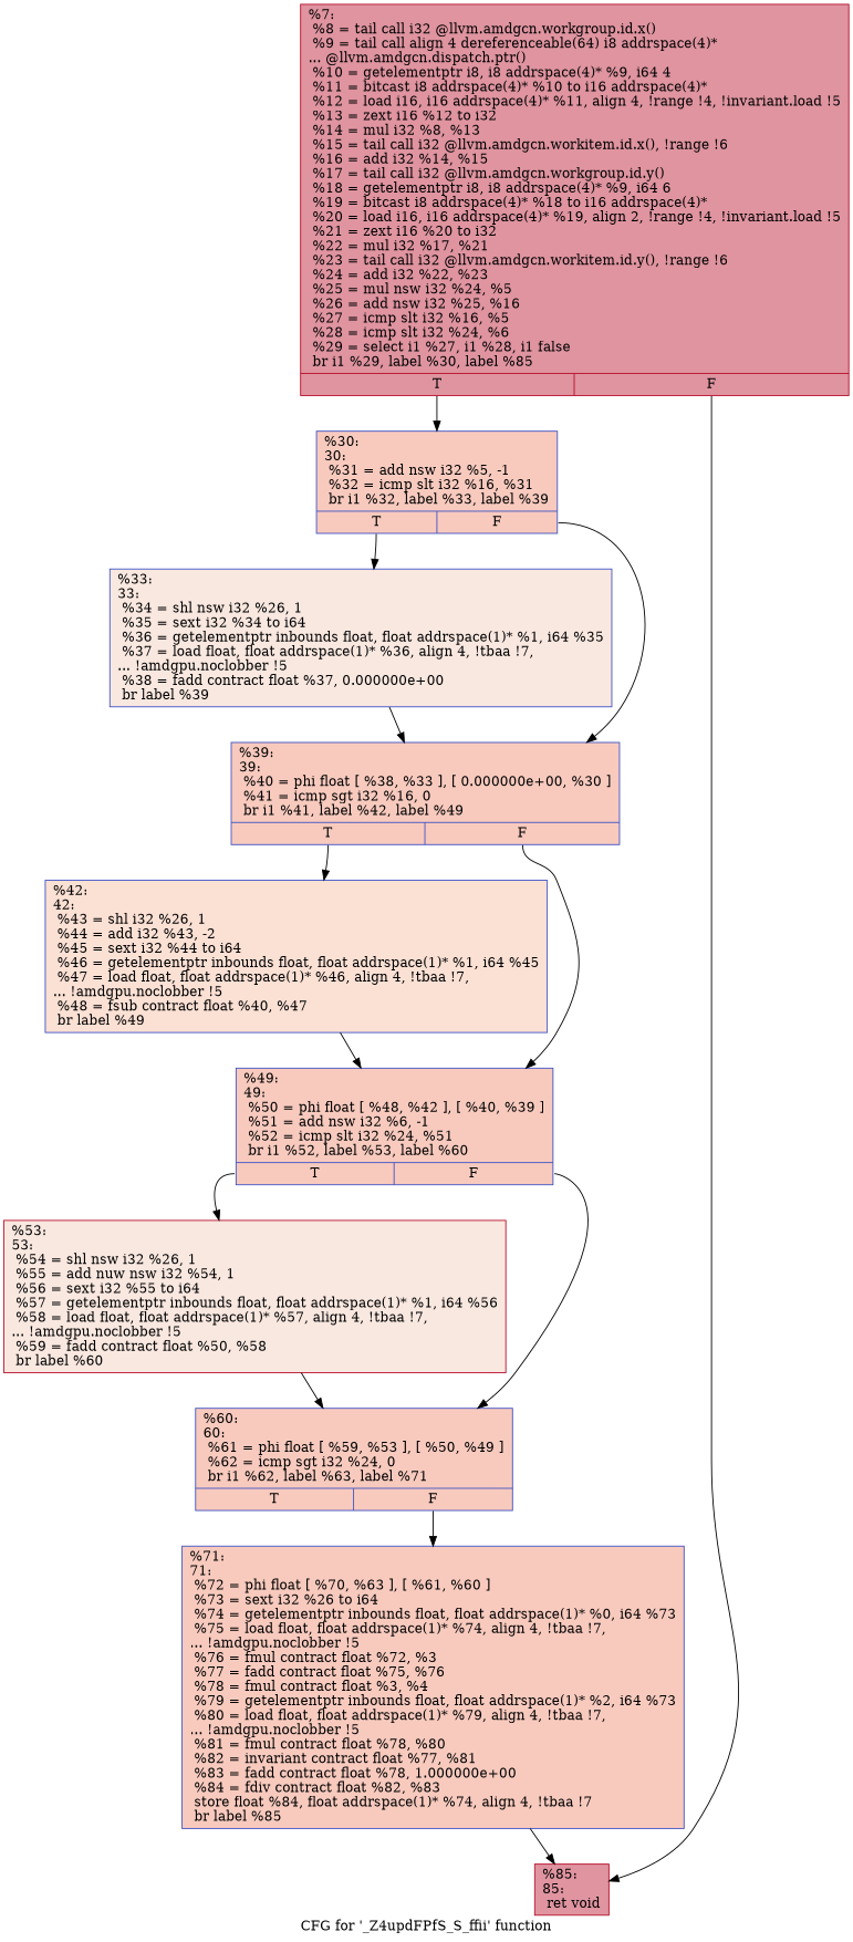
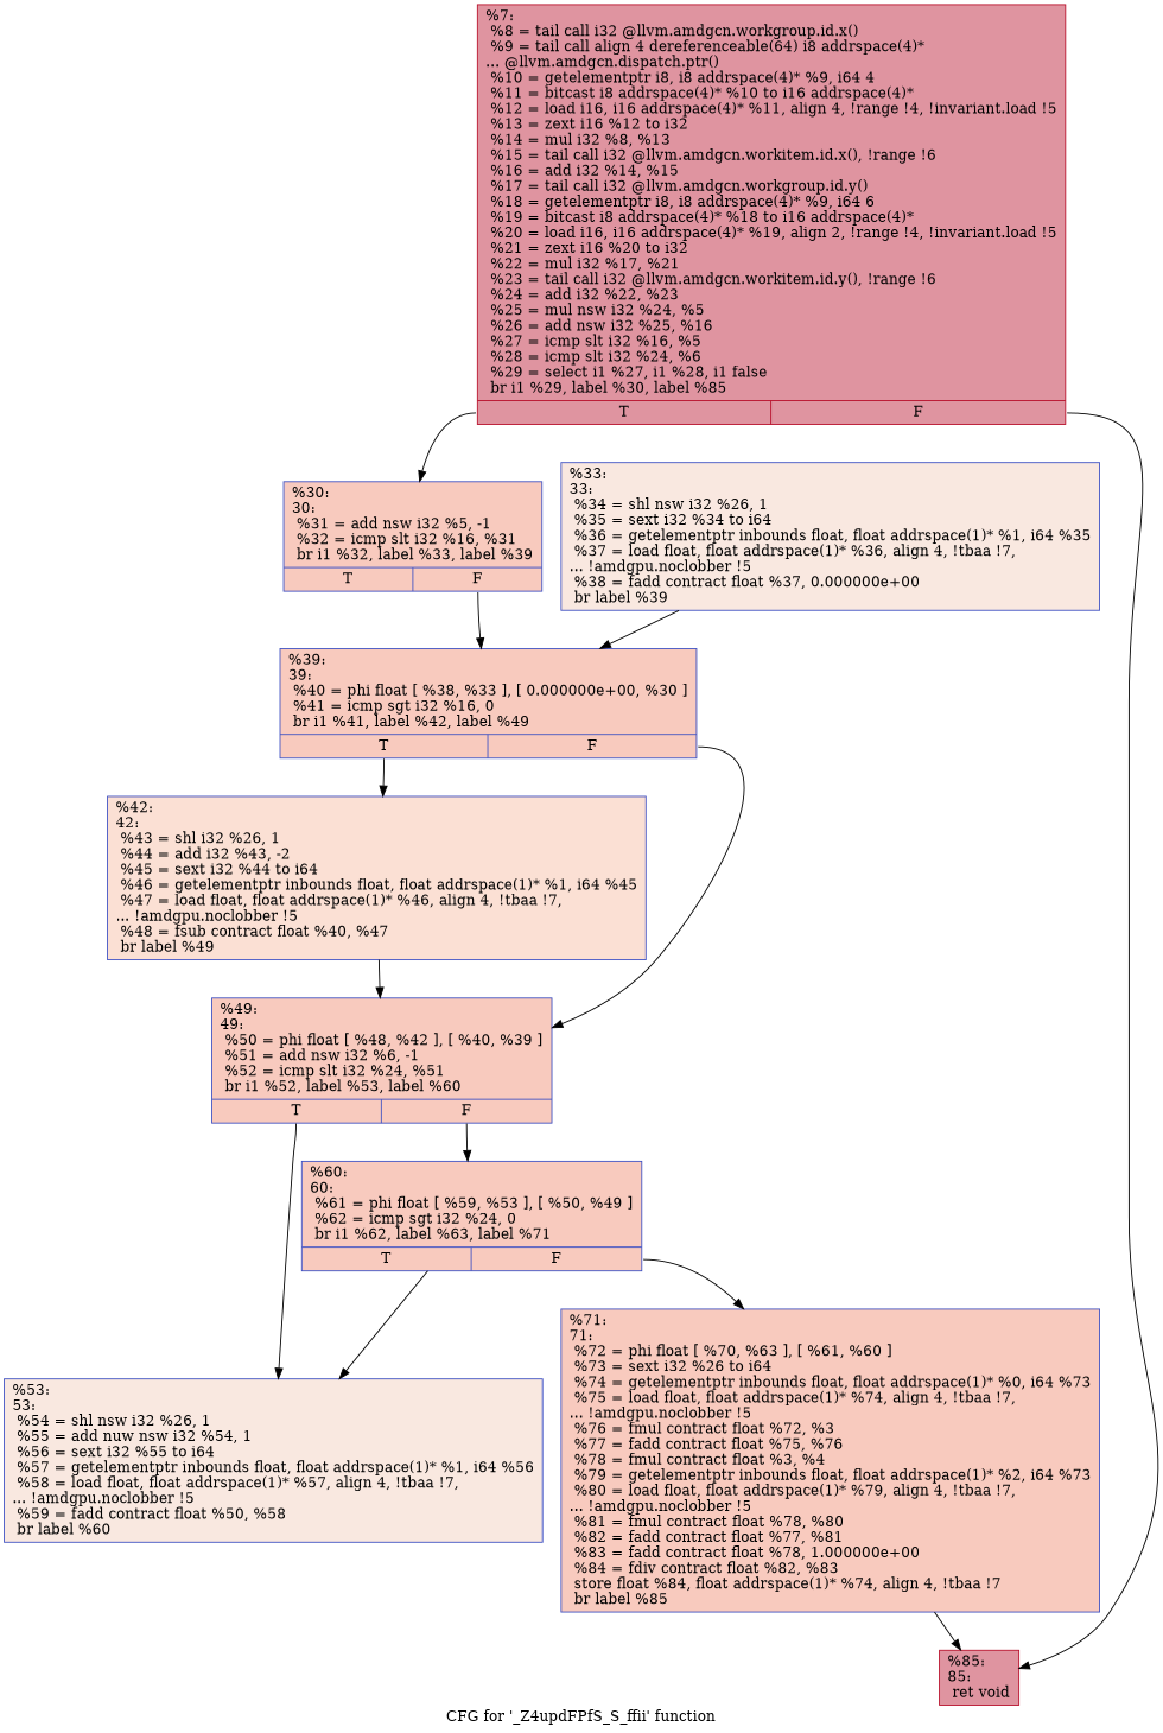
  digraph {
    label="CFG for '_Z4updFPfS_S_ffii' function"
    node [color="#3d50c3ff" fillcolor="#ef886b70" shape=record style=filled]
    edge [tailport=s1]
    n1 [color="#b70d28ff" fillcolor="#b70d2870" label="{%7:\l  %8 = tail call i32 @llvm.amdgcn.workgroup.id.x()\l  %9 = tail call align 4 dereferenceable(64) i8 addrspace(4)*\l... @llvm.amdgcn.dispatch.ptr()\l  %10 = getelementptr i8, i8 addrspace(4)* %9, i64 4\l  %11 = bitcast i8 addrspace(4)* %10 to i16 addrspace(4)*\l  %12 = load i16, i16 addrspace(4)* %11, align 4, !range !4, !invariant.load !5\l  %13 = zext i16 %12 to i32\l  %14 = mul i32 %8, %13\l  %15 = tail call i32 @llvm.amdgcn.workitem.id.x(), !range !6\l  %16 = add i32 %14, %15\l  %17 = tail call i32 @llvm.amdgcn.workgroup.id.y()\l  %18 = getelementptr i8, i8 addrspace(4)* %9, i64 6\l  %19 = bitcast i8 addrspace(4)* %18 to i16 addrspace(4)*\l  %20 = load i16, i16 addrspace(4)* %19, align 2, !range !4, !invariant.load !5\l  %21 = zext i16 %20 to i32\l  %22 = mul i32 %17, %21\l  %23 = tail call i32 @llvm.amdgcn.workitem.id.y(), !range !6\l  %24 = add i32 %22, %23\l  %25 = mul nsw i32 %24, %5\l  %26 = add nsw i32 %25, %16\l  %27 = icmp slt i32 %16, %5\l  %28 = icmp slt i32 %24, %6\l  %29 = select i1 %27, i1 %28, i1 false\l  br i1 %29, label %30, label %85\l|{<s0>T|<s1>F}}"]
    n2 [label="{%30:\l30:                                               \l  %31 = add nsw i32 %5, -1\l  %32 = icmp slt i32 %16, %31\l  br i1 %32, label %33, label %39\l|{<s0>T|<s1>F}}"]
    n3 [color="#b70d28ff" fillcolor="#b70d2870" label="{%85:\l85:                                               \l  ret void\l}"]
    n4 [fillcolor="#f1ccb870" label="{%33:\l33:                                               \l  %34 = shl nsw i32 %26, 1\l  %35 = sext i32 %34 to i64\l  %36 = getelementptr inbounds float, float addrspace(1)* %1, i64 %35\l  %37 = load float, float addrspace(1)* %36, align 4, !tbaa !7,\l... !amdgpu.noclobber !5\l  %38 = fadd contract float %37, 0.000000e+00\l  br label %39\l}"]
    n5 [label="{%39:\l39:                                               \l  %40 = phi float [ %38, %33 ], [ 0.000000e+00, %30 ]\l  %41 = icmp sgt i32 %16, 0\l  br i1 %41, label %42, label %49\l|{<s0>T|<s1>F}}"]
    n6 [fillcolor="#f7b99e70" label="{%42:\l42:                                               \l  %43 = shl i32 %26, 1\l  %44 = add i32 %43, -2\l  %45 = sext i32 %44 to i64\l  %46 = getelementptr inbounds float, float addrspace(1)* %1, i64 %45\l  %47 = load float, float addrspace(1)* %46, align 4, !tbaa !7,\l... !amdgpu.noclobber !5\l  %48 = fsub contract float %40, %47\l  br label %49\l}"]
    n7 [label="{%49:\l49:                                               \l  %50 = phi float [ %48, %42 ], [ %40, %39 ]\l  %51 = add nsw i32 %6, -1\l  %52 = icmp slt i32 %24, %51\l  br i1 %52, label %53, label %60\l|{<s0>T|<s1>F}}"]
-   n8 [color="#b70d28ff" fillcolor="#f1ccb870" label="{%53:\l53:                                               \l  %54 = shl nsw i32 %26, 1\l  %55 = add nuw nsw i32 %54, 1\l  %56 = sext i32 %55 to i64\l  %57 = getelementptr inbounds float, float addrspace(1)* %1, i64 %56\l  %58 = load float, float addrspace(1)* %57, align 4, !tbaa !7,\l... !amdgpu.noclobber !5\l  %59 = fadd contract float %50, %58\l  br label %60\l}"]
+   n8 [fillcolor="#f1ccb870" label="{%53:\l53:                                               \l  %54 = shl nsw i32 %26, 1\l  %55 = add nuw nsw i32 %54, 1\l  %56 = sext i32 %55 to i64\l  %57 = getelementptr inbounds float, float addrspace(1)* %1, i64 %56\l  %58 = load float, float addrspace(1)* %57, align 4, !tbaa !7,\l... !amdgpu.noclobber !5\l  %59 = fadd contract float %50, %58\l  br label %60\l}"]
    n9 [label="{%60:\l60:                                               \l  %61 = phi float [ %59, %53 ], [ %50, %49 ]\l  %62 = icmp sgt i32 %24, 0\l  br i1 %62, label %63, label %71\l|{<s0>T|<s1>F}}"]
-   n10 [label="{%71:\l71:                                               \l  %72 = phi float [ %70, %63 ], [ %61, %60 ]\l  %73 = sext i32 %26 to i64\l  %74 = getelementptr inbounds float, float addrspace(1)* %0, i64 %73\l  %75 = load float, float addrspace(1)* %74, align 4, !tbaa !7,\l... !amdgpu.noclobber !5\l  %76 = fmul contract float %72, %3\l  %77 = fadd contract float %75, %76\l  %78 = fmul contract float %3, %4\l  %79 = getelementptr inbounds float, float addrspace(1)* %2, i64 %73\l  %80 = load float, float addrspace(1)* %79, align 4, !tbaa !7,\l... !amdgpu.noclobber !5\l  %81 = fmul contract float %78, %80\l  %82 = invariant contract float %77, %81\l  %83 = fadd contract float %78, 1.000000e+00\l  %84 = fdiv contract float %82, %83\l  store float %84, float addrspace(1)* %74, align 4, !tbaa !7\l  br label %85\l}"]
+   n10 [label="{%71:\l71:                                               \l  %72 = phi float [ %70, %63 ], [ %61, %60 ]\l  %73 = sext i32 %26 to i64\l  %74 = getelementptr inbounds float, float addrspace(1)* %0, i64 %73\l  %75 = load float, float addrspace(1)* %74, align 4, !tbaa !7,\l... !amdgpu.noclobber !5\l  %76 = fmul contract float %72, %3\l  %77 = fadd contract float %75, %76\l  %78 = fmul contract float %3, %4\l  %79 = getelementptr inbounds float, float addrspace(1)* %2, i64 %73\l  %80 = load float, float addrspace(1)* %79, align 4, !tbaa !7,\l... !amdgpu.noclobber !5\l  %81 = fmul contract float %78, %80\l  %82 = fadd contract float %77, %81\l  %83 = fadd contract float %78, 1.000000e+00\l  %84 = fdiv contract float %82, %83\l  store float %84, float addrspace(1)* %74, align 4, !tbaa !7\l  br label %85\l}"]
    n1 -> n2 [tailport=s0]
    n1 -> n3
-   n2 -> n4 [tailport=s0]
    n2 -> n5
    n4 -> n5 [tailport=""]
    n5 -> n6 [tailport=s0]
    n5 -> n7
    n6 -> n7 [tailport=""]
    n7 -> n8 [tailport=s0]
    n7 -> n9
-   n8 -> n9 [tailport=""]
+   n9 -> n8 [tailport=""]
    n9 -> n10
    n10 -> n3 [tailport=""]
  }
